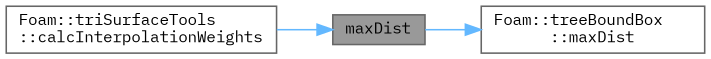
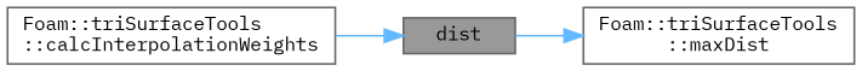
  digraph {
    fontname="IBM Plex Mono"
    rankdir=RL
    node [color=grey40 fillcolor=white fontname="IBM Plex Mono" fontsize=10 shape=box style=filled]
    edge [color=steelblue1 dir=back fontname="IBM Plex Mono" fontsize=10 labelfontname=Helvetica labelfontsize=10 style=solid]
-   n1 [color=gray40 fillcolor=grey60 fontcolor=black height=0.2 label=maxDist width=0.4]
+   n1 [color=gray40 fillcolor=grey60 fontcolor=black height=0.2 label=dist width=0.4]
    n2 [height=0.2 label="Foam::triSurfaceTools\l::calcInterpolationWeights" width=0.4]
-   n3 [height=0.2 label="Foam::treeBoundBox\l::maxDist" width=0.4]
+   n3 [height=0.2 label="Foam::triSurfaceTools\l::maxDist" width=0.4]
    n1 -> n2
    n3 -> n1
  }
